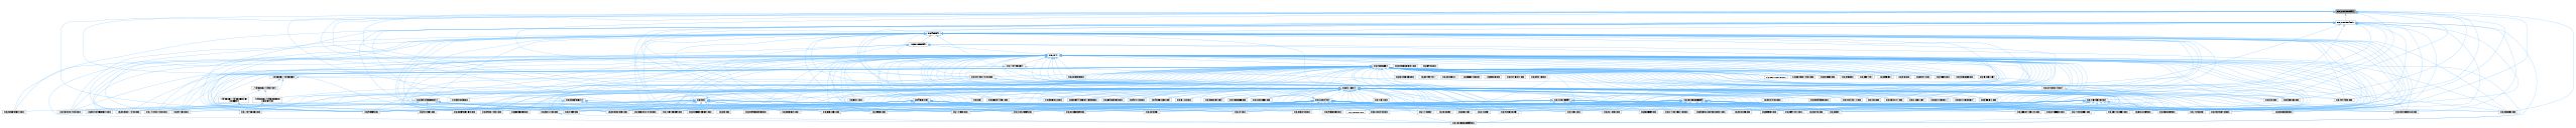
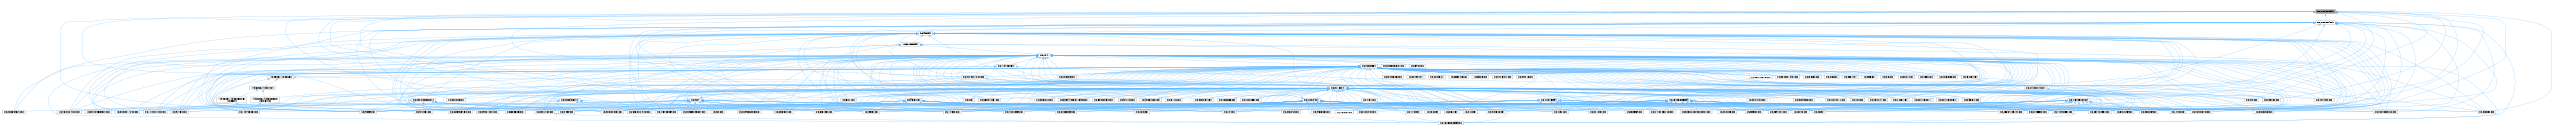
  digraph {
    node [color=grey40 fillcolor=white fontname=Helvetica fontsize=10 shape=box style=filled]
    edge [color=steelblue1 dir=back fontname=Helvetica fontsize=10 labelfontname=Helvetica labelfontsize=10 style=solid]
    n1 [color=gray40 fillcolor=grey60 fontcolor=black height=0.2 label="src/memberdef.h" width=0.4]
    n2 [height=0.2 label="src/docbookgen.cpp" width=0.4]
    n3 [height=0.2 label="src/docsets.cpp" width=0.4]
    n4 [height=0.2 label="src/dotcallgraph.h" width=0.4]
    n5 [height=0.2 label="src/memberdef.cpp" width=0.4]
    n6 [height=0.2 label="src/filedef.cpp" width=0.4]
    n7 [height=0.2 label="src/htmldocvisitor.cpp" width=0.4]
    n8 [height=0.2 label="src/htmlhelp.cpp" width=0.4]
    n9 [height=0.2 label="src/memberlist.h" width=0.4]
    n10 [height=0.2 label="src/sqlite3gen.cpp" width=0.4]
    n11 [height=0.2 label="src/xmlgen.cpp" width=0.4]
    n12 [height=0.2 label="src/moduledef.cpp" width=0.4]
    n13 [height=0.2 label="src/vhdldocgen.cpp" width=0.4]
    n14 [height=0.2 label="src/qhp.cpp" width=0.4]
    n15 [height=0.2 label="src/sitemap.cpp" width=0.4]
    n16 [height=0.2 label="src/membername.h" width=0.4]
    n17 [height=0.2 label="src/dotcallgraph.cpp" width=0.4]
    n18 [height=0.2 label="src/htmlgen.cpp" width=0.4]
    n19 [height=0.2 label="src/latexgen.cpp" width=0.4]
    n20 [height=0.2 label="src/rtfgen.cpp" width=0.4]
    n21 [height=0.2 label="src/doxygen.h" width=0.4]
    n22 [height=0.2 label="src/classdef.cpp" width=0.4]
    n23 [height=0.2 label="src/defgen.cpp" width=0.4]
    n24 [height=0.2 label="src/definition.cpp" width=0.4]
    n25 [height=0.2 label="src/dotnode.cpp" width=0.4]
    n26 [height=0.2 label="src/doxygen.cpp" width=0.4]
    n27 [height=0.2 label="src/groupdef.cpp" width=0.4]
    n28 [height=0.2 label="src/index.cpp" width=0.4]
    n29 [height=0.2 label="src/membergroup.cpp" width=0.4]
    n30 [height=0.2 label="src/memberlist.cpp" width=0.4]
    n31 [height=0.2 label="src/namespacedef.cpp" width=0.4]
    n32 [height=0.2 label="src/util.cpp" width=0.4]
    n33 [height=0.2 label="src/perlmodgen.cpp" width=0.4]
    n34 [height=0.2 label="src/filedef.h" width=0.4]
    n35 [height=0.2 label="src/code.l" width=0.4]
    n36 [height=0.2 label="src/fortrancode.l" width=0.4]
    n37 [height=0.2 label="src/pycode.l" width=0.4]
    n38 [height=0.2 label="src/sqlcode.l" width=0.4]
    n39 [height=0.2 label="src/vhdlcode.l" width=0.4]
    n40 [height=0.2 label="src/xmlcode.l" width=0.4]
    n41 [height=0.2 label="src/searchindex_js.cpp" width=0.4]
    n42 [height=0.2 label="src/classlist.cpp" width=0.4]
    n43 [height=0.2 label="src/codefragment.cpp" width=0.4]
    n44 [height=0.2 label="src/commentcnv.l" width=0.4]
    n45 [height=0.2 label="src/commentscan.l" width=0.4]
    n46 [height=0.2 label="src/conceptdef.cpp" width=0.4]
    n47 [height=0.2 label="src/diagram.cpp" width=0.4]
    n48 [height=0.2 label="src/dirdef.cpp" width=0.4]
    n49 [height=0.2 label="src/docbookvisitor.cpp" width=0.4]
    n50 [height=0.2 label="src/docgroup.cpp" width=0.4]
    n51 [height=0.2 label="src/docnode.cpp" width=0.4]
    n52 [height=0.2 label="src/docparser.cpp" width=0.4]
    n53 [height=0.2 label="src/doctokenizer.l" width=0.4]
    n54 [height=0.2 label="src/docvisitor.cpp" width=0.4]
    n55 [height=0.2 label="src/dot.cpp" width=0.4]
    n56 [height=0.2 label="src/dot.h" width=0.4]
    n57 [height=0.2 label="src/dotfilepatcher.cpp" width=0.4]
    n58 [height=0.2 label="src/dotgraph.cpp" width=0.4]
    n59 [height=0.2 label="src/dotlegendgraph.cpp" width=0.4]
    n60 [height=0.2 label="src/dotrunner.cpp" width=0.4]
    n61 [height=0.2 label="src/latexdocvisitor.cpp" width=0.4]
    n62 [height=0.2 label="src/mandocvisitor.cpp" width=0.4]
    n63 [height=0.2 label="src/rtfdocvisitor.cpp" width=0.4]
    n64 [height=0.2 label="src/xmldocvisitor.cpp" width=0.4]
    n65 [height=0.2 label="src/dotdirdeps.cpp" width=0.4]
    n66 [height=0.2 label="src/dotgfxhierarchytable.cpp" width=0.4]
    n67 [height=0.2 label="src/dotgroupcollaboration.cpp" width=0.4]
    n68 [height=0.2 label="src/eclipsehelp.cpp" width=0.4]
    n69 [height=0.2 label="src/entry.cpp" width=0.4]
    n70 [height=0.2 label="src/formula.cpp" width=0.4]
    n71 [height=0.2 label="src/fortranscanner.l" width=0.4]
    n72 [height=0.2 label="src/ftvhelp.cpp" width=0.4]
    n73 [height=0.2 label="src/layout.cpp" width=0.4]
    n74 [height=0.2 label="src/lexcode.l" width=0.4]
    n75 [height=0.2 label="src/main.cpp" width=0.4]
    n76 [height=0.2 label="src/mangen.cpp" width=0.4]
    n77 [height=0.2 label="src/markdown.cpp" width=0.4]
    n78 [height=0.2 label="src/message.cpp" width=0.4]
    n79 [height=0.2 label="src/msc.cpp" width=0.4]
    n80 [height=0.2 label="src/outputgen.cpp" width=0.4]
    n81 [height=0.2 label="src/outputlist.cpp" width=0.4]
    n82 [height=0.2 label="src/outputlist.h" width=0.4]
    n83 [height=0.2 label="src/pagedef.cpp" width=0.4]
    n84 [height=0.2 label="src/tooltip.cpp" width=0.4]
    n85 [height=0.2 label="src/vhdljjparser.cpp" width=0.4]
    n86 [height=0.2 label="src/plantuml.cpp" width=0.4]
    n87 [height=0.2 label="src/pre.l" width=0.4]
    n88 [height=0.2 label="src/pyscanner.l" width=0.4]
    n89 [height=0.2 label="src/scanner.l" width=0.4]
    n90 [height=0.2 label="src/searchindex.cpp" width=0.4]
    n91 [height=0.2 label="src/symbolresolver.cpp" width=0.4]
    n92 [height=0.2 label="src/tagreader.cpp" width=0.4]
    n93 [height=0.2 label="src/conceptdef.h" width=0.4]
    n94 [height=0.2 label="src/dotincldepgraph.h" width=0.4]
    n95 [height=0.2 label="src/moduledef.h" width=0.4]
    n96 [height=0.2 label="src/namespacedef.h" width=0.4]
    n97 [height=0.2 label="src/fileparser.cpp" width=0.4]
    n98 [height=0.2 label="src/util.h" width=0.4]
    n99 [height=0.2 label="src/dotincldepgraph.cpp" width=0.4]
    n100 [height=0.2 label="src/aliases.cpp" width=0.4]
    n101 [height=0.2 label="src/cite.cpp" width=0.4]
    n102 [height=0.2 label="src/declinfo.l" width=0.4]
    n103 [height=0.2 label="src/defargs.l" width=0.4]
    n104 [height=0.2 label="src/dia.cpp" width=0.4]
    n105 [height=0.2 label="src/dotclassgraph.cpp" width=0.4]
    n106 [height=0.2 label="src/emoji.cpp" width=0.4]
    n107 [height=0.2 label="src/filename.h" width=0.4]
    n108 [height=0.2 label="src/htags.cpp" width=0.4]
    n109 [height=0.2 label="src/language.cpp" width=0.4]
    n110 [height=0.2 label="src/lexscanner.l" width=0.4]
    n111 [height=0.2 label="src/message.h" width=0.4]
    n112 [height=0.2 label="src/portable.cpp" width=0.4]
    n113 [height=0.2 label="src/resourcemgr.cpp" width=0.4]
    n114 [height=0.2 label="src/textdocvisitor.cpp" width=0.4]
    n115 [height=0.2 label="src/reflist.cpp" width=0.4]
    n116 [height=0.2 label="src/vhdljjparser.h" width=0.4]
    n117 [height=0.2 label="src/condparser.cpp" width=0.4]
    n118 [height=0.2 label="src/configimpl.l" width=0.4]
    n119 [height=0.2 label="src/constexp.l" width=0.4]
    n120 [height=0.2 label="src/datetime.cpp" width=0.4]
    n121 [height=0.2 label="src/debug.cpp" width=0.4]
    n122 [height=0.2 label="src/htmlentity.cpp" width=0.4]
    n123 [height=0.2 label="src/printdocvisitor.h" width=0.4]
    n124 [height=0.2 label="src/rtfstyle.cpp" width=0.4]
    n125 [height=0.2 label="vhdlparser/VhdlParserError\lHandler.hpp" width=0.4]
    n126 [height=0.2 label="vhdlparser/VhdlParser.h" width=0.4]
    n127 [height=0.2 label="vhdlparser/vhdlstring.h" width=0.4]
    n128 [height=0.2 label="vhdlparser/VhdlParserToken\lManager.h" width=0.4]
    n1 -> n2
    n1 -> n3
    n1 -> n4
    n1 -> n5
    n1 -> n6
    n1 -> n7
    n1 -> n8
    n1 -> n9
    n1 -> n10
    n1 -> n11
    n1 -> n12
    n1 -> n13
    n1 -> n14
    n1 -> n15
    n1 -> n16
    n4 -> n2
    n4 -> n5
    n4 -> n17
    n4 -> n18
    n4 -> n19
    n4 -> n20
    n7 -> n21
    n9 -> n2
    n9 -> n5
    n9 -> n6
    n9 -> n11
    n9 -> n13
    n9 -> n17
    n9 -> n21
    n9 -> n22
    n9 -> n23
    n9 -> n24
    n9 -> n25
    n9 -> n26
    n9 -> n27
    n9 -> n28
    n9 -> n29
    n9 -> n30
    n9 -> n31
    n9 -> n32
    n9 -> n33
    n9 -> n34
    n16 -> n2
    n16 -> n5
    n16 -> n10
    n16 -> n11
    n16 -> n13
    n16 -> n22
    n16 -> n26
    n16 -> n27
    n16 -> n31
    n16 -> n32
    n16 -> n33
    n16 -> n35
    n16 -> n36
    n16 -> n37
    n16 -> n38
    n16 -> n39
    n16 -> n40
    n16 -> n41
    n21 -> n2
    n21 -> n3
    n21 -> n5
    n21 -> n6
    n21 -> n8
    n21 -> n10
    n21 -> n11
    n21 -> n13
    n21 -> n14
    n21 -> n15
    n21 -> n18
    n21 -> n19
    n21 -> n20
    n21 -> n22
    n21 -> n23
    n21 -> n24
    n21 -> n25
    n21 -> n26
    n21 -> n27
    n21 -> n28
    n21 -> n29
    n21 -> n30
    n21 -> n31
    n21 -> n32
    n21 -> n33
    n21 -> n35
    n21 -> n36
    n21 -> n37
    n21 -> n38
    n21 -> n39
    n21 -> n40
    n21 -> n41
    n21 -> n42
    n21 -> n43
    n21 -> n44
    n21 -> n45
    n21 -> n46
    n21 -> n47
    n21 -> n48
    n21 -> n49
    n21 -> n50
    n21 -> n51
    n21 -> n52
    n21 -> n53
    n21 -> n54
    n21 -> n55
    n21 -> n56
    n21 -> n57
    n21 -> n58
    n21 -> n59
    n21 -> n60
    n21 -> n61
    n21 -> n62
    n21 -> n63
    n21 -> n64
    n21 -> n65
    n21 -> n66
    n21 -> n67
    n21 -> n68
    n21 -> n69
    n21 -> n70
    n21 -> n71
    n21 -> n72
    n21 -> n73
    n21 -> n74
    n21 -> n75
    n21 -> n76
    n21 -> n77
    n21 -> n78
    n21 -> n79
    n21 -> n80
    n21 -> n81
    n21 -> n82
    n21 -> n83
    n21 -> n84
    n21 -> n85
    n21 -> n86
    n21 -> n87
    n21 -> n88
    n21 -> n89
    n21 -> n90
    n21 -> n91
    n21 -> n92
    n34 -> n3
    n34 -> n5
    n34 -> n6
    n34 -> n7
    n34 -> n8
    n34 -> n10
    n34 -> n22
    n34 -> n23
    n34 -> n24
    n34 -> n27
    n34 -> n28
    n34 -> n29
    n34 -> n30
    n34 -> n32
    n34 -> n35
    n34 -> n36
    n34 -> n37
    n34 -> n38
    n34 -> n39
    n34 -> n40
    n34 -> n43
    n34 -> n48
    n34 -> n49
    n34 -> n52
    n34 -> n61
    n34 -> n62
    n34 -> n63
    n34 -> n64
    n34 -> n72
    n34 -> n74
    n34 -> n84
    n34 -> n87
    n34 -> n90
    n34 -> n92
    n34 -> n93
    n34 -> n94
    n34 -> n95
    n34 -> n96
    n56 -> n2
    n56 -> n5
    n56 -> n6
    n56 -> n7
    n56 -> n10
    n56 -> n11
    n56 -> n18
    n56 -> n19
    n56 -> n20
    n56 -> n22
    n56 -> n23
    n56 -> n26
    n56 -> n27
    n56 -> n28
    n56 -> n48
    n56 -> n49
    n56 -> n55
    n56 -> n57
    n56 -> n58
    n56 -> n59
    n56 -> n60
    n56 -> n61
    n56 -> n62
    n56 -> n63
    n56 -> n64
    n60 -> n31
    n82 -> n2
    n82 -> n5
    n82 -> n6
    n82 -> n7
    n82 -> n10
    n82 -> n11
    n82 -> n12
    n82 -> n13
    n82 -> n18
    n82 -> n19
    n82 -> n20
    n82 -> n22
    n82 -> n24
    n82 -> n26
    n82 -> n27
    n82 -> n28
    n82 -> n29
    n82 -> n30
    n82 -> n31
    n82 -> n32
    n82 -> n35
    n82 -> n36
    n82 -> n37
    n82 -> n38
    n82 -> n39
    n82 -> n40
    n82 -> n42
    n82 -> n43
    n82 -> n46
    n82 -> n48
    n82 -> n61
    n82 -> n72
    n82 -> n74
    n82 -> n76
    n82 -> n81
    n82 -> n83
    n82 -> n84
    n82 -> n85
    n82 -> n97
    n93 -> n6
    n93 -> n12
    n93 -> n26
    n93 -> n31
    n93 -> n46
    n93 -> n98
    n94 -> n2
    n94 -> n6
    n94 -> n11
    n94 -> n18
    n94 -> n19
    n94 -> n20
    n94 -> n99
    n95 -> n2
    n95 -> n5
    n95 -> n6
    n95 -> n10
    n95 -> n11
    n95 -> n12
    n95 -> n13
    n95 -> n19
    n95 -> n20
    n95 -> n22
    n95 -> n26
    n95 -> n27
    n95 -> n28
    n95 -> n30
    n95 -> n32
    n95 -> n33
    n95 -> n35
    n95 -> n41
    n95 -> n89
    n95 -> n92
    n96 -> n2
    n96 -> n3
    n96 -> n5
    n96 -> n6
    n96 -> n10
    n96 -> n11
    n96 -> n12
    n96 -> n13
    n96 -> n19
    n96 -> n20
    n96 -> n22
    n96 -> n23
    n96 -> n24
    n96 -> n26
    n96 -> n27
    n96 -> n28
    n96 -> n29
    n96 -> n30
    n96 -> n32
    n96 -> n33
    n96 -> n35
    n96 -> n36
    n96 -> n37
    n96 -> n41
    n96 -> n46
    n96 -> n51
    n96 -> n52
    n96 -> n67
    n96 -> n83
    n96 -> n91
    n98 -> n2
    n98 -> n3
    n98 -> n5
    n98 -> n6
    n98 -> n7
    n98 -> n8
    n98 -> n10
    n98 -> n11
    n98 -> n12
    n98 -> n13
    n98 -> n14
    n98 -> n15
    n98 -> n17
    n98 -> n18
    n98 -> n19
    n98 -> n20
    n98 -> n22
    n98 -> n23
    n98 -> n24
    n98 -> n25
    n98 -> n26
    n98 -> n27
    n98 -> n28
    n98 -> n29
    n98 -> n30
    n98 -> n31
    n98 -> n32
    n98 -> n33
    n98 -> n35
    n98 -> n36
    n98 -> n37
    n98 -> n38
    n98 -> n39
    n98 -> n40
    n98 -> n41
    n98 -> n42
    n98 -> n43
    n98 -> n44
    n98 -> n45
    n98 -> n46
    n98 -> n47
    n98 -> n48
    n98 -> n49
    n98 -> n50
    n98 -> n51
    n98 -> n52
    n98 -> n54
    n98 -> n55
    n98 -> n57
    n98 -> n58
    n98 -> n59
    n98 -> n60
    n98 -> n61
    n98 -> n62
    n98 -> n63
    n98 -> n64
    n98 -> n65
    n98 -> n66
    n98 -> n67
    n98 -> n68
    n98 -> n69
    n98 -> n70
    n98 -> n71
    n98 -> n72
    n98 -> n73
    n98 -> n76
    n98 -> n77
    n98 -> n79
    n98 -> n83
    n98 -> n84
    n98 -> n85
    n98 -> n86
    n98 -> n87
    n98 -> n88
    n98 -> n89
    n98 -> n90
    n98 -> n91
    n98 -> n92
    n98 -> n99
    n98 -> n100
    n98 -> n101
    n98 -> n102
    n98 -> n103
    n98 -> n104
    n98 -> n105
    n98 -> n106
    n98 -> n107
    n98 -> n108
    n98 -> n109
    n98 -> n110
    n98 -> n111
    n98 -> n112
    n98 -> n113
    n98 -> n114
    n98 -> n115
    n98 -> n116
    n107 -> n2
    n107 -> n6
    n107 -> n10
    n107 -> n11
    n107 -> n13
    n107 -> n19
    n107 -> n20
    n107 -> n23
    n107 -> n26
    n107 -> n28
    n107 -> n32
    n107 -> n33
    n107 -> n35
    n107 -> n41
    n107 -> n48
    n107 -> n49
    n107 -> n64
    n107 -> n92
    n111 -> n2
    n111 -> n3
    n111 -> n5
    n111 -> n6
    n111 -> n7
    n111 -> n8
    n111 -> n10
    n111 -> n11
    n111 -> n12
    n111 -> n13
    n111 -> n14
    n111 -> n15
    n111 -> n18
    n111 -> n19
    n111 -> n20
    n111 -> n22
    n111 -> n23
    n111 -> n24
    n111 -> n26
    n111 -> n27
    n111 -> n28
    n111 -> n30
    n111 -> n31
    n111 -> n32
    n111 -> n33
    n111 -> n35
    n111 -> n36
    n111 -> n37
    n111 -> n38
    n111 -> n39
    n111 -> n40
    n111 -> n41
    n111 -> n43
    n111 -> n44
    n111 -> n45
    n111 -> n46
    n111 -> n47
    n111 -> n48
    n111 -> n49
    n111 -> n50
    n111 -> n51
    n111 -> n52
    n111 -> n53
    n111 -> n55
    n111 -> n57
    n111 -> n58
    n111 -> n60
    n111 -> n61
    n111 -> n62
    n111 -> n63
    n111 -> n64
    n111 -> n66
    n111 -> n68
    n111 -> n70
    n111 -> n71
    n111 -> n72
    n111 -> n73
    n111 -> n74
    n111 -> n76
    n111 -> n77
    n111 -> n78
    n111 -> n79
    n111 -> n80
    n111 -> n81
    n111 -> n85
    n111 -> n86
    n111 -> n87
    n111 -> n88
    n111 -> n89
    n111 -> n90
    n111 -> n92
    n111 -> n100
    n111 -> n101
    n111 -> n102
    n111 -> n103
    n111 -> n104
    n111 -> n106
    n111 -> n108
    n111 -> n109
    n111 -> n110
    n111 -> n112
    n111 -> n113
    n111 -> n114
    n111 -> n117
    n111 -> n118
    n111 -> n119
    n111 -> n120
    n111 -> n121
    n111 -> n122
    n111 -> n123
    n111 -> n124
    n111 -> n125
    n116 -> n13
    n116 -> n26
    n116 -> n85
    n116 -> n126
    n123 -> n52
    n125 -> n85
    n126 -> n13
-   n126 -> n125
+   n126 -> n85
    n126 -> n127
    n127 -> n125
    n127 -> n128
    n128 -> n85
  }
